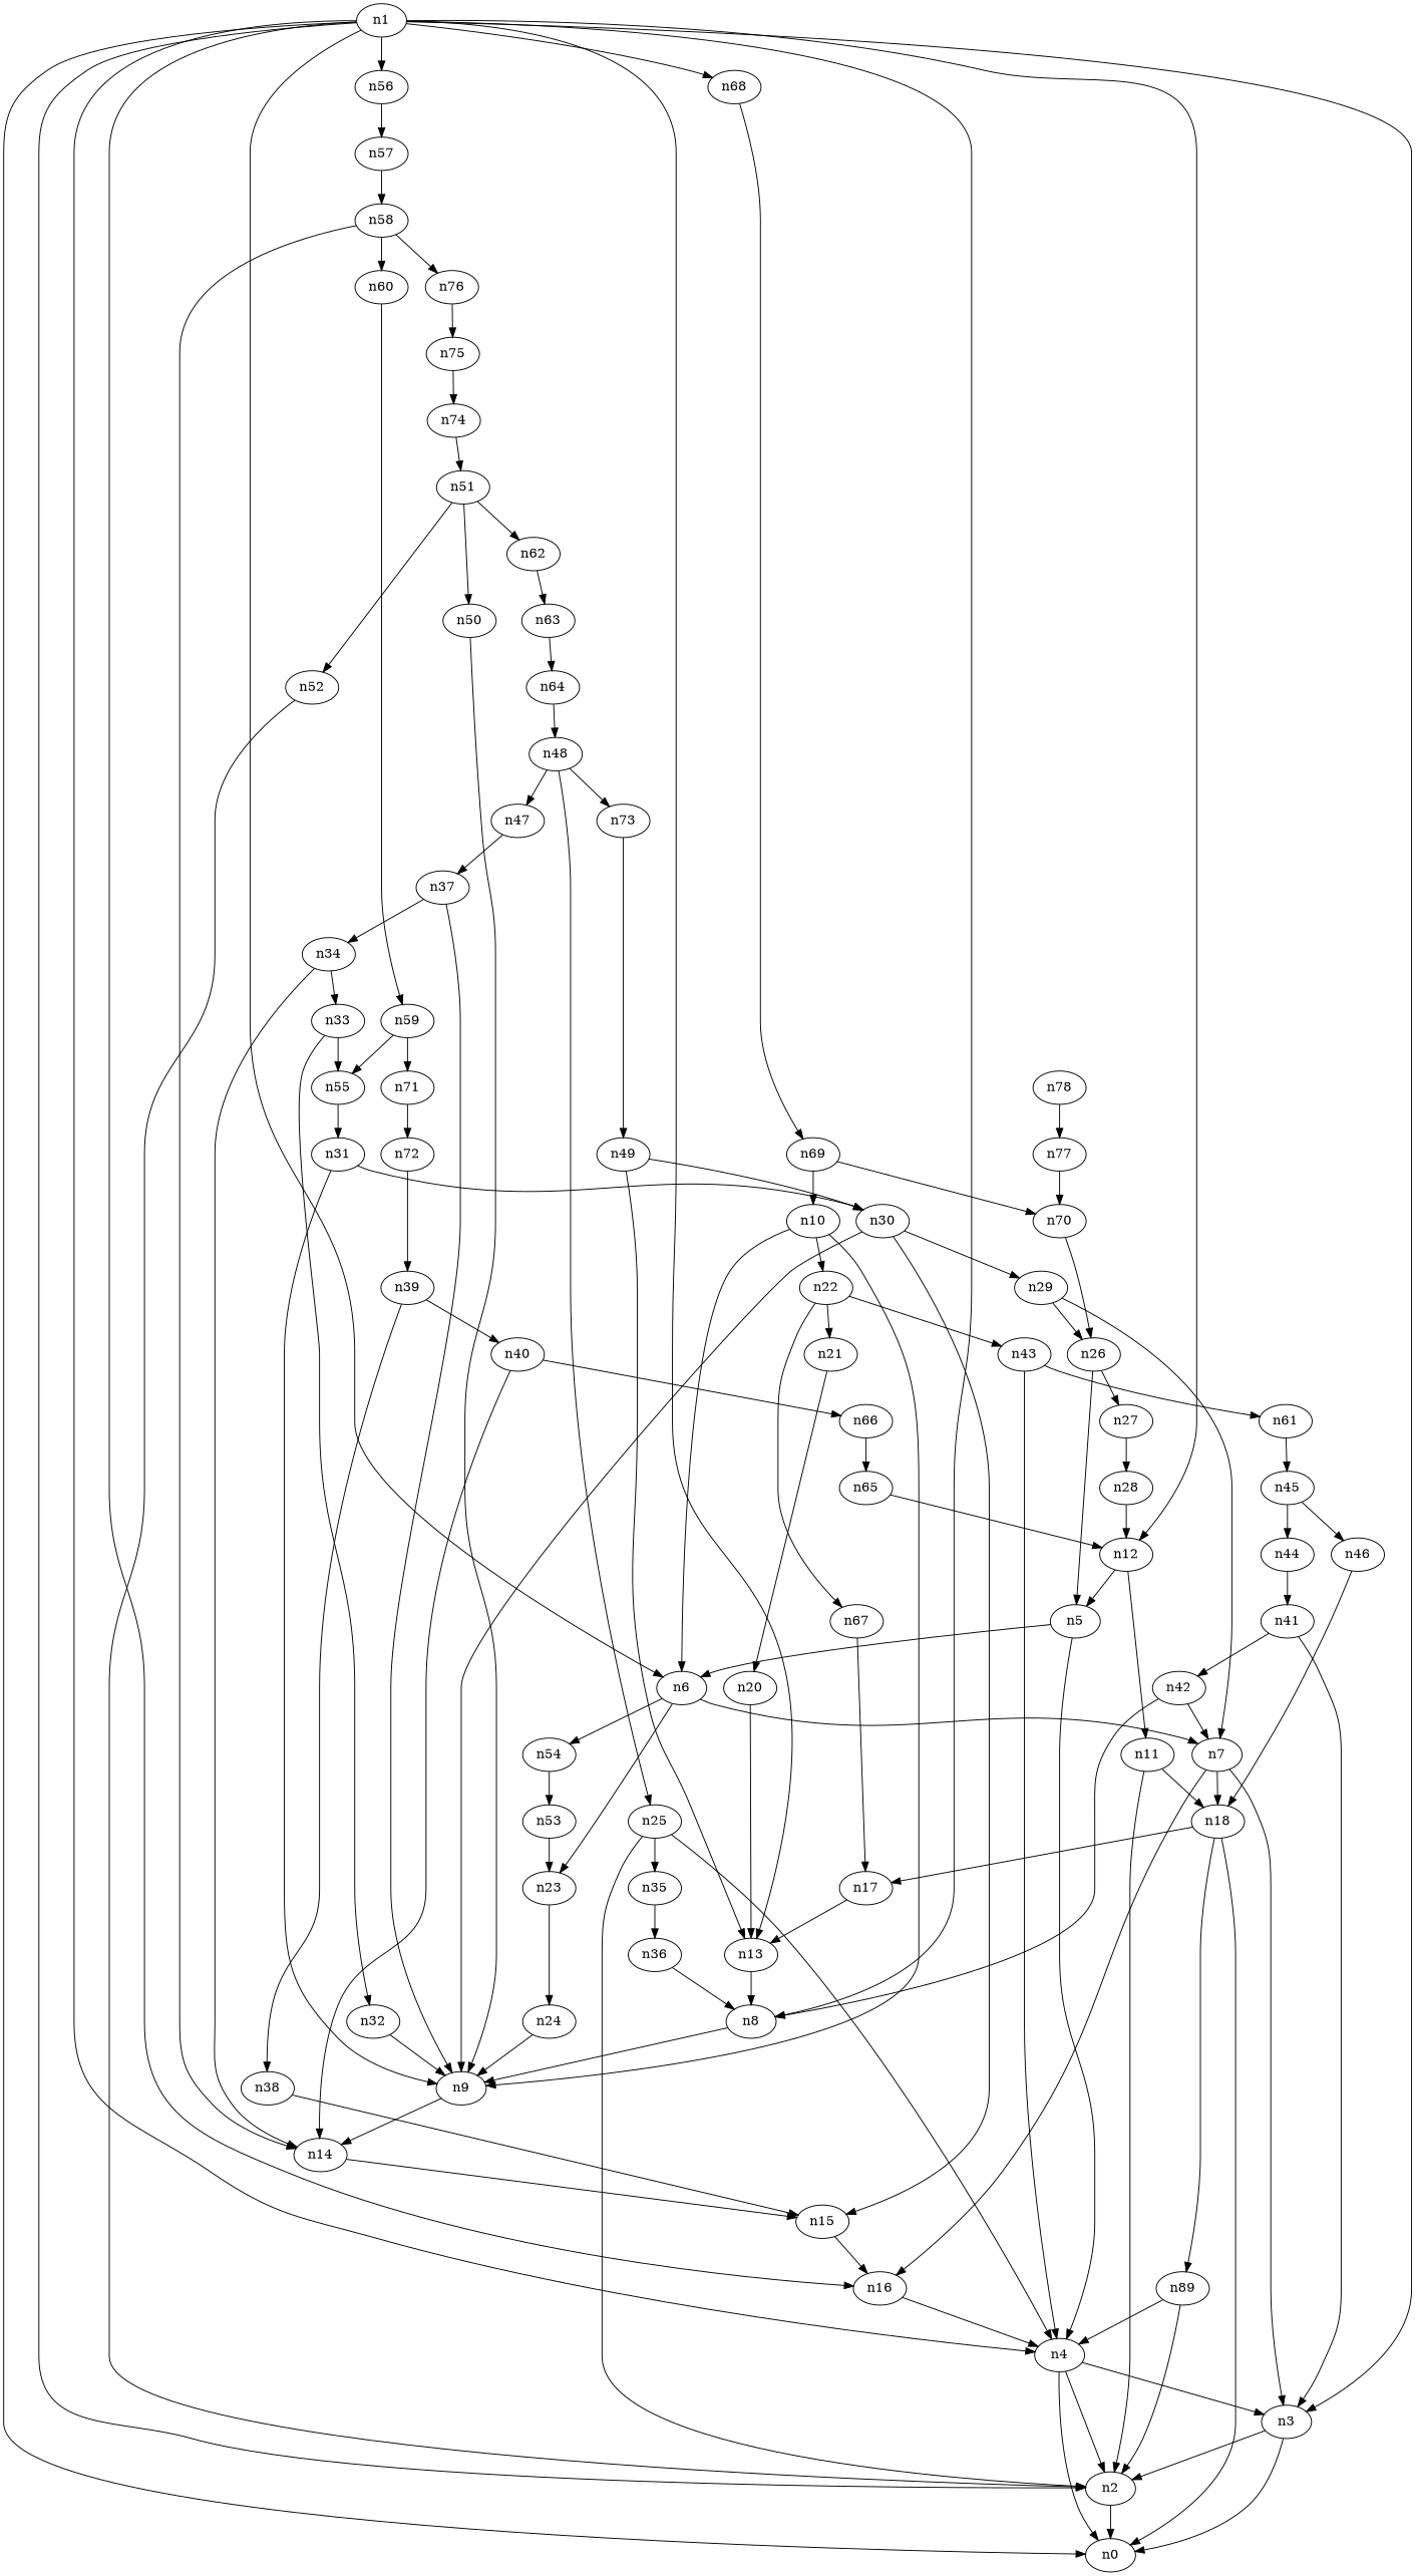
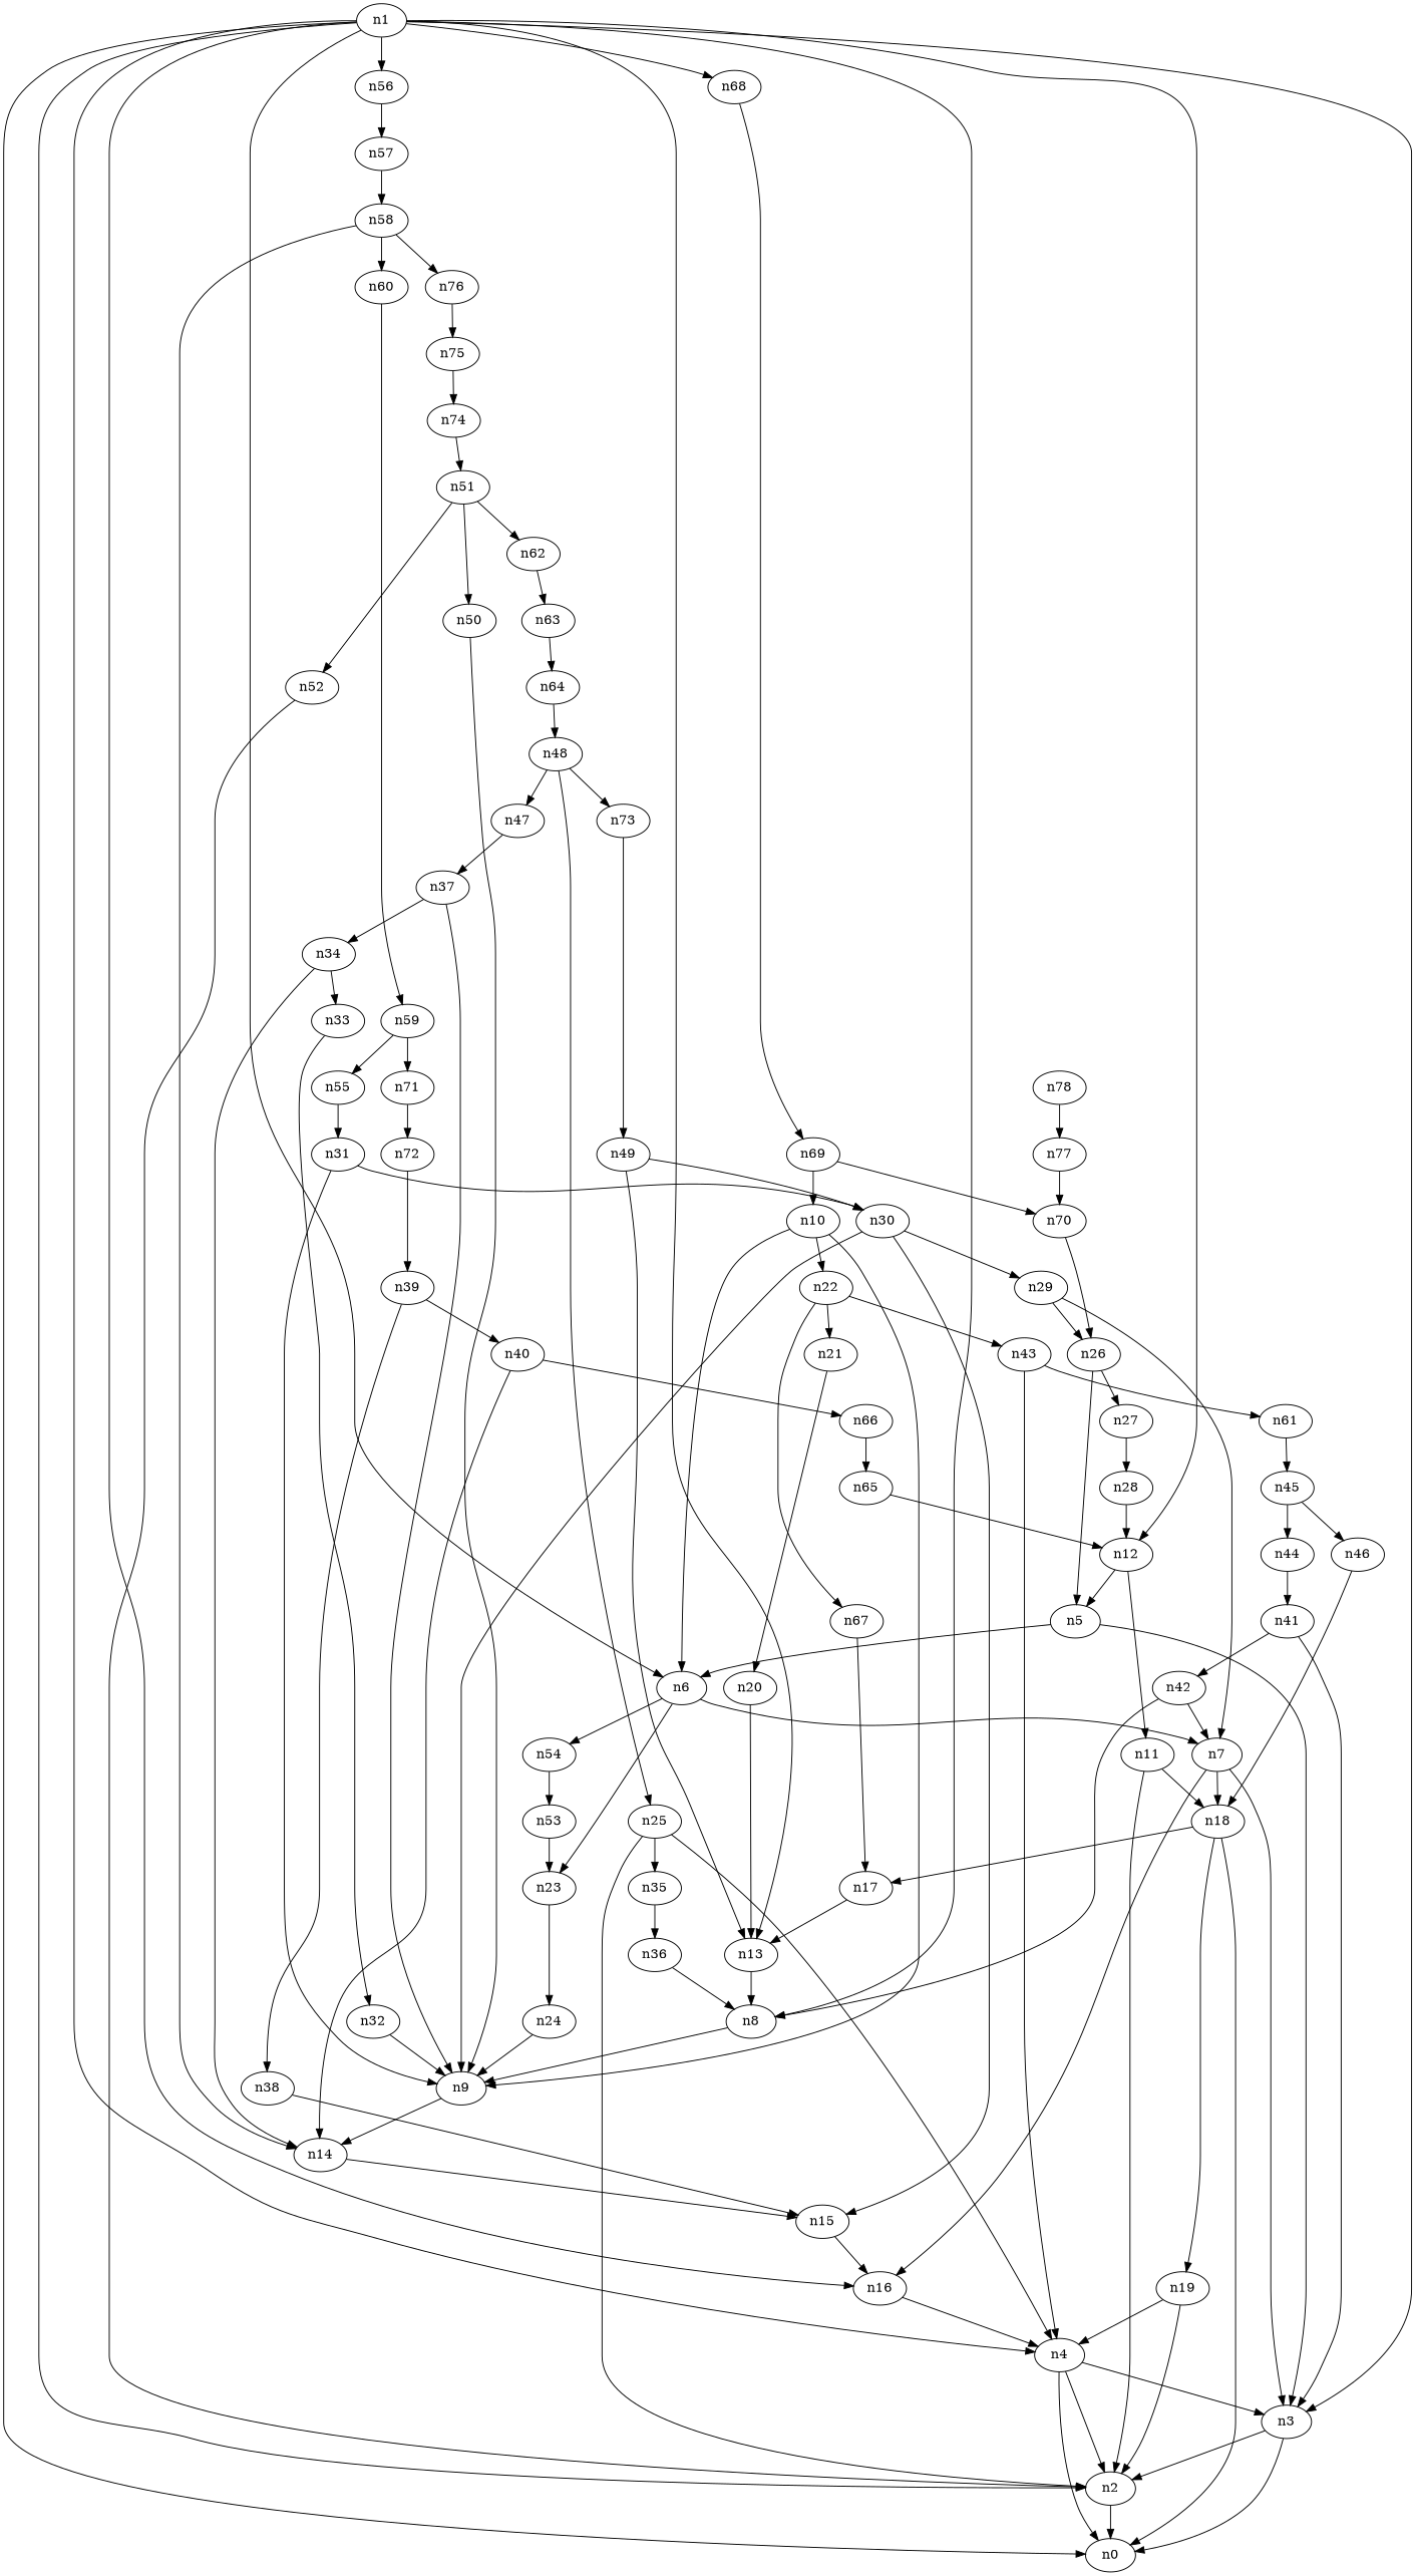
  digraph {
    n1
    n0
    n2
    n3
    n4
    n6
    n8
    n12
    n13
    n16
    n56
    n68
    n7
    n23
    n54
    n9
    n5
    n11
    n57
    n69
    n18
    n24
    n53
    n14
    n58
    n10
    n70
    n17
-   n19 [label=n89]
+   n19
    n15
    n22
    n21
    n43
    n67
    n20
    n61
    n45
    n25
    n35
    n36
    n26
    n27
    n28
    n29
    n30
    n31
    n32
    n33
    n55
    n34
    n37
    n38
    n39
    n40
    n66
    n65
    n41
    n42
    n44
    n46
    n78
    n77
    n47
    n48
    n73
    n49
    n50
    n51
    n52
    n62
    n63
    n64
    n60
    n76
    n59
    n75
    n71
    n74
    n72
    n1 -> n0
    n1 -> n2
    n1 -> n3
    n1 -> n4
    n1 -> n6
    n1 -> n8
    n1 -> n12
    n1 -> n13
    n1 -> n16
    n1 -> n56
    n1 -> n68
    n2 -> n0
    n3 -> n0
    n3 -> n2
    n4 -> n0
    n4 -> n2
    n4 -> n3
    n6 -> n7
    n6 -> n23
    n6 -> n54
    n8 -> n9
    n12 -> n5
    n12 -> n11
    n13 -> n8
    n16 -> n4
    n56 -> n57
    n68 -> n69
    n7 -> n3
    n7 -> n16
    n7 -> n18
    n23 -> n24
    n54 -> n53
    n9 -> n14
-   n5 -> n4
+   n5 -> n3
    n5 -> n6
    n11 -> n2
    n11 -> n18
    n57 -> n58
    n69 -> n10
    n69 -> n70
    n18 -> n0
    n18 -> n17
    n18 -> n19
    n24 -> n9
    n53 -> n23
    n14 -> n15
    n58 -> n14
    n58 -> n60
    n58 -> n76
    n10 -> n6
    n10 -> n9
    n10 -> n22
    n70 -> n26
    n17 -> n13
    n19 -> n2
    n19 -> n4
    n15 -> n16
    n22 -> n21
    n22 -> n43
    n22 -> n67
    n21 -> n20
    n43 -> n4
    n43 -> n61
    n67 -> n17
    n20 -> n13
    n61 -> n45
    n45 -> n44
    n45 -> n46
    n25 -> n2
    n25 -> n4
    n25 -> n35
    n35 -> n36
    n36 -> n8
    n26 -> n5
    n26 -> n27
    n27 -> n28
    n28 -> n12
    n29 -> n7
    n29 -> n26
    n30 -> n9
    n30 -> n15
    n30 -> n29
    n31 -> n9
    n31 -> n30
    n32 -> n9
    n33 -> n32
-   n33 -> n55
    n55 -> n31
    n34 -> n14
    n34 -> n33
    n37 -> n9
    n37 -> n34
    n38 -> n15
    n39 -> n38
    n39 -> n40
    n40 -> n14
    n40 -> n66
    n66 -> n65
    n65 -> n12
    n41 -> n3
    n41 -> n42
    n42 -> n8
    n42 -> n7
    n44 -> n41
    n46 -> n18
    n78 -> n77
    n77 -> n70
    n47 -> n37
    n48 -> n25
    n48 -> n47
    n48 -> n73
    n73 -> n49
    n49 -> n13
    n49 -> n30
    n50 -> n9
    n51 -> n50
    n51 -> n52
    n51 -> n62
    n52 -> n2
    n62 -> n63
    n63 -> n64
    n64 -> n48
    n60 -> n59
    n76 -> n75
    n59 -> n55
    n59 -> n71
    n75 -> n74
    n71 -> n72
    n74 -> n51
    n72 -> n39
  }
